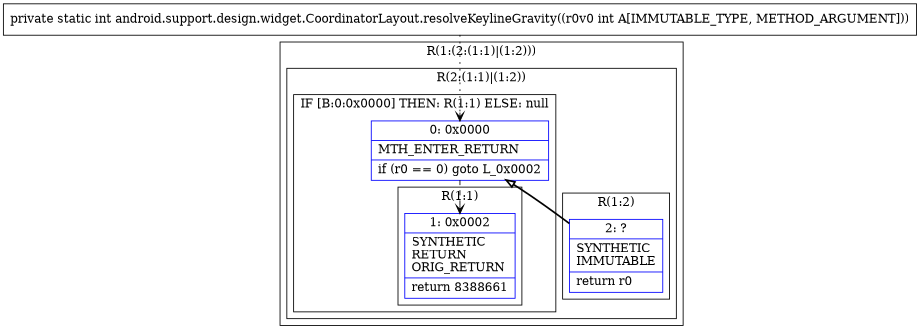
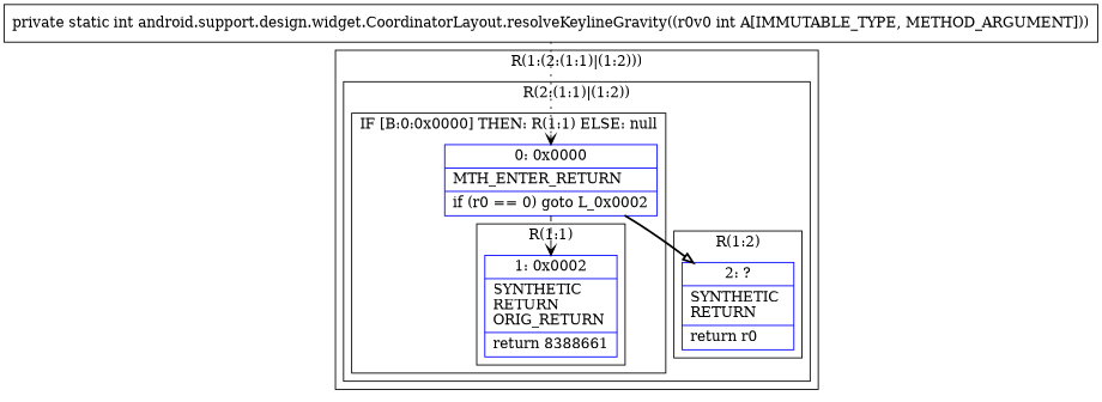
  digraph {
    node [color=blue shape=record]
    edge [arrowhead=vee]
    n1 [label="{1\:\ 0x0002|SYNTHETIC\lRETURN\lORIG_RETURN\l|return 8388661\l}"]
    n2 [label="{0\:\ 0x0000|MTH_ENTER_RETURN\l|if (r0 == 0) goto L_0x0002\l}"]
-   n3 [label="{2\:\ ?|SYNTHETIC\lIMMUTABLE\l|return r0\l}"]
+   n3 [label="{2\:\ ?|SYNTHETIC\lRETURN\l|return r0\l}"]
    n4 [label="{private static int android.support.design.widget.CoordinatorLayout.resolveKeylineGravity((r0v0 int A[IMMUTABLE_TYPE, METHOD_ARGUMENT])) }" color=""]
    subgraph cluster_1 {
      label="R(1:(2:(1:1)|(1:2)))"
      subgraph cluster_2 {
        label="R(2:(1:1)|(1:2))"
        subgraph cluster_3 {
          label="IF [B:0:0x0000] THEN: R(1:1) ELSE: null"
          n2
          subgraph cluster_4 {
            label="R(1:1)"
            n1
          }
        }
        subgraph cluster_5 {
          label="R(1:2)"
          n3
        }
      }
    }
    n2 -> n1 [style=dashed]
-   n3 -> n2 [arrowhead=onormal style=bold]
+   n2 -> n3 [arrowhead=onormal style=bold]
    n4 -> n2 [style=dotted]
  }
